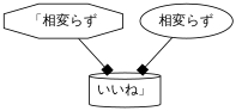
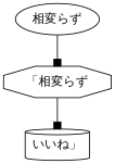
  digraph {
    fontname="EB Garamond"
    node [fontname="EB Garamond"]
    edge [arrowhead=box fontname="EB Garamond"]
    n1 [label="「相変らず" shape=octagon]
    n2 [label="いいね」" shape=cylinder]
    n3 [label="相変らず" shape=ellipse]
    n1 -> n2
-   n3 -> n2
+   n3 -> n1
  }
